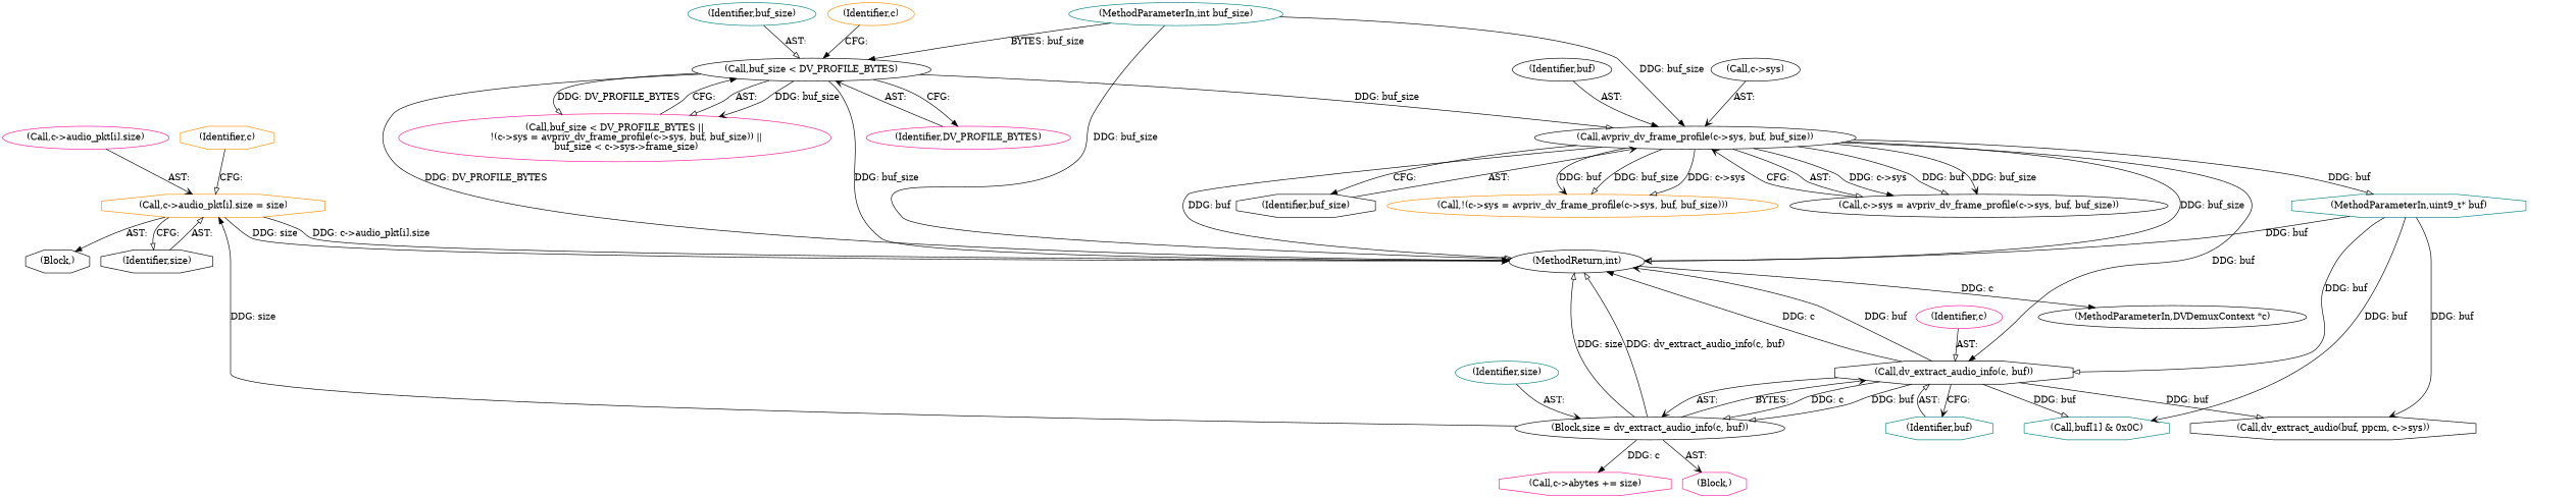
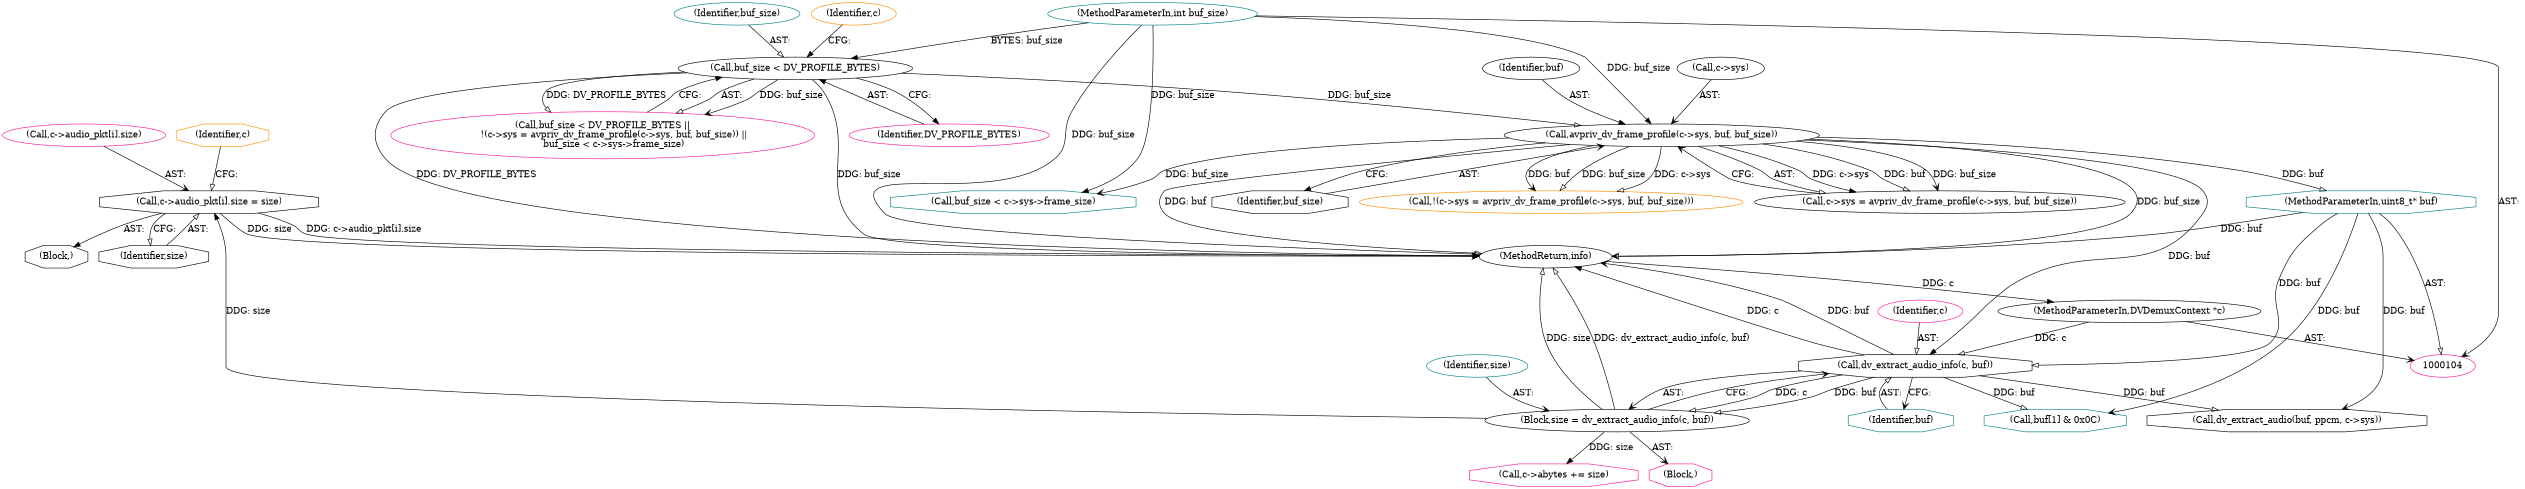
  digraph {
    node [color=black shape=ellipse]
    edge [arrowhead=onormal]
-   n1 [color=darkorange label="(Call,c->audio_pkt[i].size = size)" shape=octagon]
+   n1 [label="(Call,c->audio_pkt[i].size = size)" shape=octagon]
    n2 [label="(Block,)" shape=octagon]
    n3 [label="(Identifier,size)" shape=octagon]
-   n4 [label="(MethodReturn,int)"]
+   n4 [label="(MethodReturn,info)"]
    n5 [label="(MethodParameterIn,DVDemuxContext *c)"]
    n6 [label="(Block,size = dv_extract_audio_info(c, buf))"]
    n7 [label="(Call,dv_extract_audio_info(c, buf))" shape=octagon]
    n8 [color=deeppink label="(Call,c->abytes += size)" shape=octagon]
    n9 [color=deeppink label="(Block,)" shape=octagon]
    n10 [color=teal label="(Call,buf[1] & 0x0C)" shape=octagon]
    n11 [label="(Call,dv_extract_audio(buf, ppcm, c->sys))" shape=octagon]
    n12 [color=teal label="(Identifier,buf)" shape=octagon]
+   1000104 [color=deeppink]
    n14 [label="(Call,avpriv_dv_frame_profile(c->sys, buf, buf_size))"]
+   n15 [color=teal label="(Call,buf_size < c->sys->frame_size)" shape=octagon]
    n16 [label="(Call,c->sys = avpriv_dv_frame_profile(c->sys, buf, buf_size))"]
    n17 [label="(Identifier,buf_size)" shape=octagon]
    n18 [color=darkorange label="(Call,!(c->sys = avpriv_dv_frame_profile(c->sys, buf, buf_size)))"]
-   n19 [color=teal label="(MethodParameterIn,uint9_t* buf)" shape=octagon]
+   n19 [color=teal label="(MethodParameterIn,uint8_t* buf)" shape=octagon]
    n20 [label="(Call,buf_size < DV_PROFILE_BYTES)"]
    n21 [color=deeppink label="(Identifier,DV_PROFILE_BYTES)"]
    n22 [color=deeppink label="(Call,buf_size < DV_PROFILE_BYTES ||\n        !(c->sys = avpriv_dv_frame_profile(c->sys, buf, buf_size)) ||\n        buf_size < c->sys->frame_size)"]
    n23 [color=teal label="(MethodParameterIn,int buf_size)"]
    n24 [color=teal label="(Identifier,buf_size)"]
    n25 [label="(Identifier,buf)"]
    n26 [color=deeppink label="(Call,c->audio_pkt[i].size)"]
    n27 [color=darkorange label="(Identifier,c)" shape=octagon]
    n28 [color=teal label="(Identifier,size)"]
    n29 [color=darkorange label="(Identifier,c)"]
    n30 [label="(Call,c->sys)"]
    n31 [color=deeppink label="(Identifier,c)"]
    n1 -> n2 [arrowhead=normal label="AST: "]
    n1 -> n3 [label="CFG: "]
    n1 -> n4 [arrowhead=vee label="DDG: size"]
    n1 -> n4 [arrowhead=vee label="DDG: c->audio_pkt[i].size"]
    n3 -> n1 [label="AST: "]
    n4 -> n5 [arrowhead=normal label="DDG: c"]
+   n5 -> n7 [label="DDG: c"]
+   n5 -> 1000104 [arrowhead=vee label="AST: "]
    n6 -> n1 [arrowhead=normal label="DDG: size"]
    n6 -> n4 [label="DDG: size"]
    n6 -> n4 [label="DDG: dv_extract_audio_info(c, buf)"]
-   n6 -> n7 [arrowhead=vee label="BYTES: "]
-   n6 -> n8 [arrowhead=normal label="DDG: c"]
+   n6 -> n7 [arrowhead=vee label="CFG: "]
+   n6 -> n8 [arrowhead=normal label="DDG: size"]
    n6 -> n9 [arrowhead=vee label="AST: "]
    n7 -> n4 [arrowhead=normal label="DDG: c"]
    n7 -> n4 [arrowhead=vee label="DDG: buf"]
    n7 -> n6 [arrowhead=vee label="AST: "]
    n7 -> n6 [label="DDG: c"]
    n7 -> n6 [label="DDG: buf"]
    n7 -> n10 [label="DDG: buf"]
    n7 -> n11 [label="DDG: buf"]
    n7 -> n12 [arrowhead=vee label="CFG: "]
    n12 -> n7 [label="AST: "]
    n14 -> n4 [label="DDG: buf"]
    n14 -> n4 [arrowhead=vee label="DDG: buf_size"]
    n14 -> n7 [arrowhead=normal label="DDG: buf"]
+   n14 -> n15 [arrowhead=vee label="DDG: buf_size"]
    n14 -> n16 [label="AST: "]
    n14 -> n16 [arrowhead=normal label="DDG: c->sys"]
    n14 -> n16 [label="DDG: buf"]
    n14 -> n16 [arrowhead=vee label="DDG: buf_size"]
    n14 -> n17 [arrowhead=normal label="CFG: "]
    n14 -> n18 [label="DDG: c->sys"]
    n14 -> n18 [arrowhead=vee label="DDG: buf"]
    n14 -> n18 [label="DDG: buf_size"]
    n14 -> n19 [label="DDG: buf"]
    n16 -> n14 [arrowhead=vee label="CFG: "]
    n17 -> n14 [arrowhead=vee label="AST: "]
    n19 -> n4 [label="DDG: buf"]
    n19 -> n7 [label="DDG: buf"]
    n19 -> n10 [arrowhead=vee label="DDG: buf"]
    n19 -> n11 [arrowhead=vee label="DDG: buf"]
+   n19 -> 1000104 [label="AST: "]
    n20 -> n4 [label="DDG: buf_size"]
    n20 -> n4 [arrowhead=normal label="DDG: DV_PROFILE_BYTES"]
    n20 -> n14 [label="DDG: buf_size"]
    n20 -> n21 [arrowhead=normal label="CFG: "]
    n20 -> n22 [label="AST: "]
    n20 -> n22 [arrowhead=vee label="DDG: buf_size"]
    n20 -> n22 [label="DDG: DV_PROFILE_BYTES"]
-   n21 -> n20 [arrowhead=vee label="AST: "]
+   n21 -> n20 [arrowhead=normal label="AST: "]
    n22 -> n20 [arrowhead=normal label="CFG: "]
    n23 -> n4 [label="DDG: buf_size"]
+   n23 -> 1000104 [arrowhead=vee label="AST: "]
    n23 -> n14 [arrowhead=normal label="DDG: buf_size"]
+   n23 -> n15 [arrowhead=normal label="DDG: buf_size"]
    n23 -> n20 [arrowhead=normal label="BYTES: buf_size"]
    n24 -> n20 [label="AST: "]
    n25 -> n14 [arrowhead=normal label="AST: "]
    n26 -> n1 [arrowhead=vee label="AST: "]
    n27 -> n1 [label="CFG: "]
    n28 -> n6 [arrowhead=vee label="AST: "]
    n29 -> n20 [arrowhead=normal label="CFG: "]
    n30 -> n14 [arrowhead=vee label="AST: "]
    n31 -> n7 [label="AST: "]
  }
